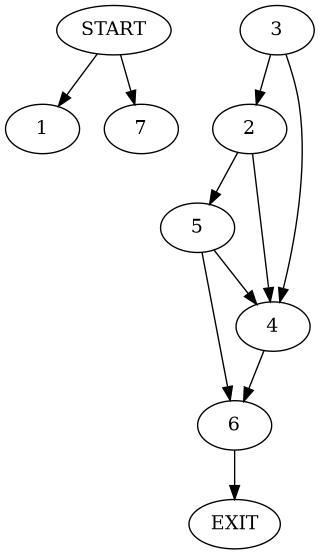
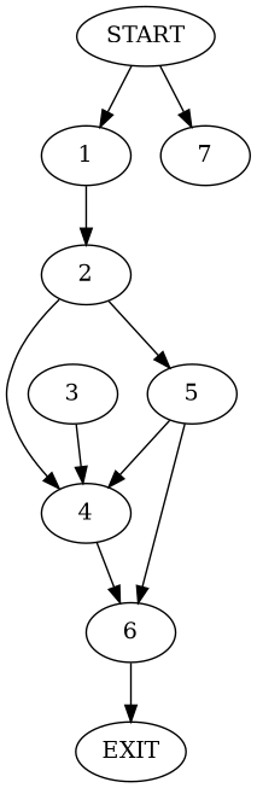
  digraph {
    n1 [label=START]
    1
    7
    2
    n5 [label=EXIT]
    4
    5
    3
    6
    n1 -> 1
    n1 -> 7
-   3 -> 2
+   1 -> 2
    2 -> 4
    2 -> 5
    4 -> 6
    5 -> 4
    5 -> 6
    3 -> 4
    6 -> n5
  }
